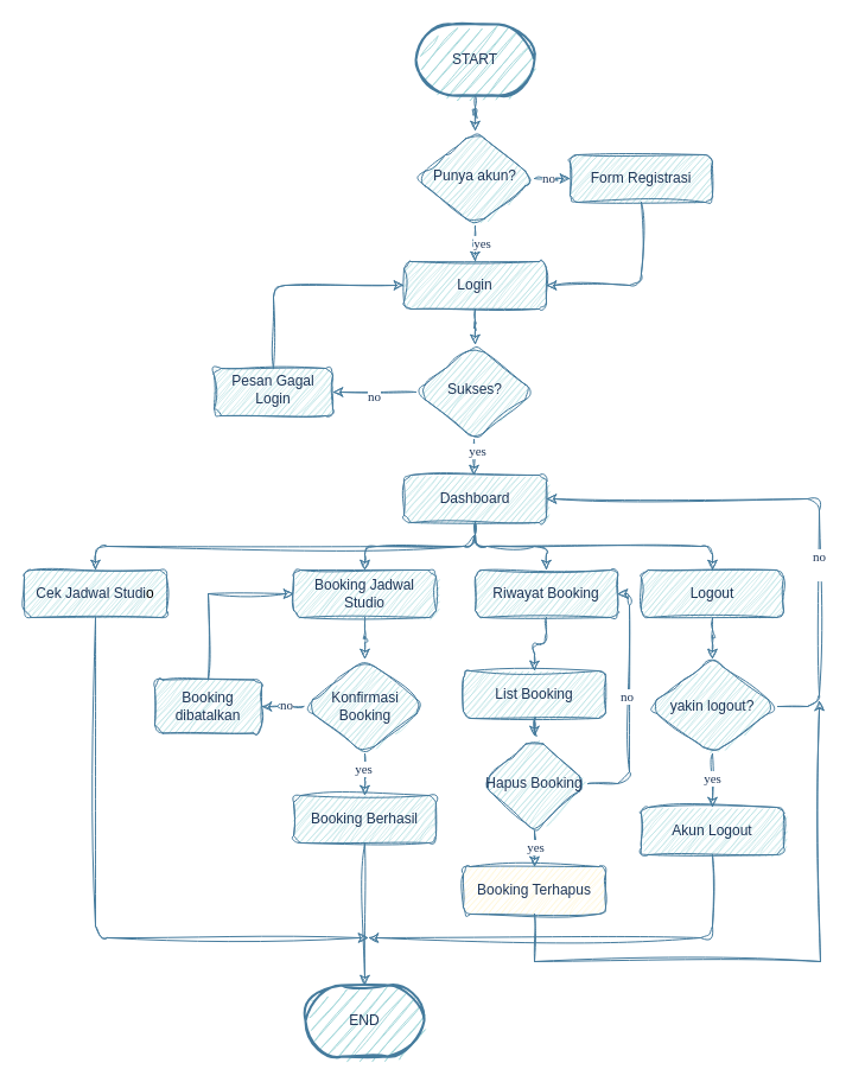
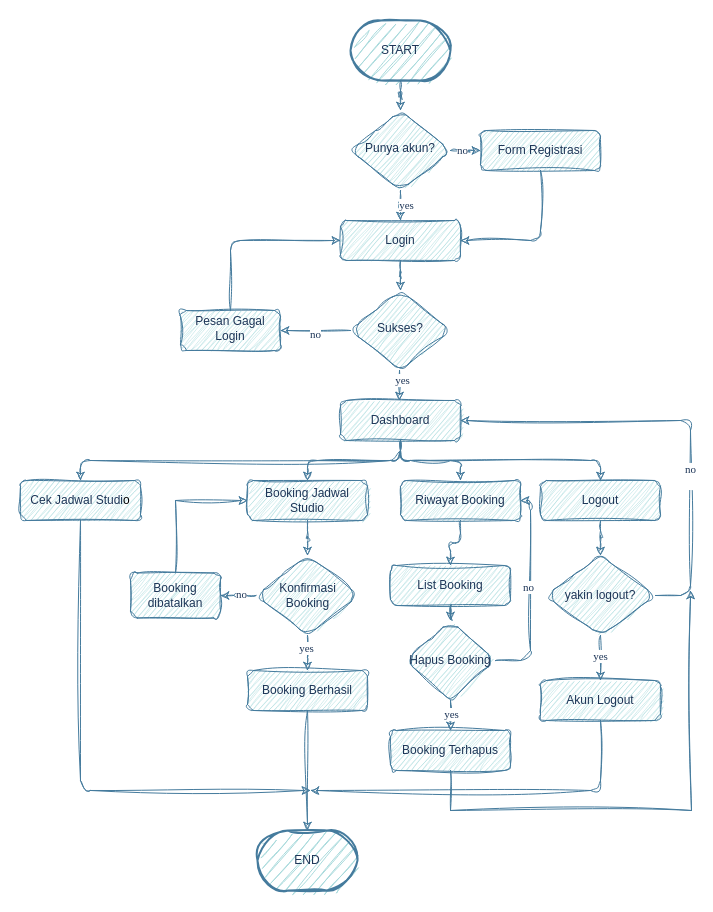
  <mxCell id="0" />
  <mxCell id="1" parent="0" />
  <mxCell id="2" value="" style="edgeStyle=orthogonalEdgeStyle;rounded=1;orthogonalLoop=1;jettySize=auto;html=1;labelBackgroundColor=none;strokeColor=#457B9D;fontColor=default;sketch=1;curveFitting=1;jiggle=2;" edge="1" parent="1" source="6" target="10"><mxGeometry relative="1" as="geometry" /></mxCell>
  <mxCell id="3" value="no" style="edgeLabel;html=1;align=center;verticalAlign=middle;resizable=0;points=[];sketch=1;hachureGap=4;jiggle=2;curveFitting=1;strokeColor=#457B9D;fontFamily=Architects Daughter;fontSource=https%3A%2F%2Ffonts.googleapis.com%2Fcss%3Ffamily%3DArchitects%2BDaughter;fontColor=#1D3557;fillColor=#A8DADC;" vertex="1" connectable="0" parent="2"><mxGeometry x="0.252" y="1" relative="1" as="geometry"><mxPoint as="offset" /></mxGeometry></mxCell>
  <mxCell id="4" value="" style="edgeStyle=orthogonalEdgeStyle;rounded=1;orthogonalLoop=1;jettySize=auto;html=1;labelBackgroundColor=none;strokeColor=#457B9D;fontColor=default;sketch=1;curveFitting=1;jiggle=2;" edge="1" parent="1" source="6" target="8"><mxGeometry relative="1" as="geometry" /></mxCell>
  <mxCell id="5" value="yes" style="edgeLabel;html=1;align=center;verticalAlign=middle;resizable=0;points=[];sketch=1;hachureGap=4;jiggle=2;curveFitting=1;strokeColor=#457B9D;fontFamily=Architects Daughter;fontSource=https%3A%2F%2Ffonts.googleapis.com%2Fcss%3Ffamily%3DArchitects%2BDaughter;fontColor=#1D3557;fillColor=#A8DADC;" vertex="1" connectable="0" parent="4"><mxGeometry x="0.028" y="-5" relative="1" as="geometry"><mxPoint as="offset" /></mxGeometry></mxCell>
  <mxCell id="6" value="Punya akun?" style="rhombus;whiteSpace=wrap;html=1;shadow=0;fontFamily=Helvetica;fontSize=12;align=center;strokeWidth=1;spacing=6;spacingTop=-4;fillColor=#A8DADC;labelBackgroundColor=none;strokeColor=#457B9D;fontColor=#1D3557;rounded=1;sketch=1;curveFitting=1;jiggle=2;" vertex="1" parent="1"><mxGeometry x="350" y="110" width="100" height="80" as="geometry" /></mxCell>
  <mxCell id="7" value="" style="edgeStyle=orthogonalEdgeStyle;rounded=1;orthogonalLoop=1;jettySize=auto;html=1;labelBackgroundColor=none;strokeColor=#457B9D;fontColor=default;sketch=1;curveFitting=1;jiggle=2;" edge="1" parent="1" source="8" target="15"><mxGeometry relative="1" as="geometry" /></mxCell>
  <mxCell id="8" value="Login&lt;span style=&quot;color: rgba(0, 0, 0, 0); font-family: monospace; font-size: 0px; text-align: start; text-wrap-mode: nowrap;&quot;&gt;%3CmxGraphModel%3E%3Croot%3E%3CmxCell%20id%3D%220%22%2F%3E%3CmxCell%20id%3D%221%22%20parent%3D%220%22%2F%3E%3CmxCell%20id%3D%222%22%20value%3D%22Plug%20in%20lamp%22%20style%3D%22rounded%3D1%3BwhiteSpace%3Dwrap%3Bhtml%3D1%3BfontSize%3D12%3Bglass%3D0%3BstrokeWidth%3D1%3Bshadow%3D0%3B%22%20vertex%3D%221%22%20parent%3D%221%22%3E%3CmxGeometry%20x%3D%22320%22%20y%3D%22190%22%20width%3D%22120%22%20height%3D%2240%22%20as%3D%22geometry%22%2F%3E%3C%2FmxCell%3E%3C%2Froot%3E%3C%2FmxGraphModel%3E&lt;/span&gt;&lt;span style=&quot;color: rgba(0, 0, 0, 0); font-family: monospace; font-size: 0px; text-align: start; text-wrap-mode: nowrap;&quot;&gt;%3CmxGraphModel%3E%3Croot%3E%3CmxCell%20id%3D%220%22%2F%3E%3CmxCell%20id%3D%221%22%20parent%3D%220%22%2F%3E%3CmxCell%20id%3D%222%22%20value%3D%22Plug%20in%20lamp%22%20style%3D%22rounded%3D1%3BwhiteSpace%3Dwrap%3Bhtml%3D1%3BfontSize%3D12%3Bglass%3D0%3BstrokeWidth%3D1%3Bshadow%3D0%3B%22%20vertex%3D%221%22%20parent%3D%221%22%3E%3CmxGeometry%20x%3D%22320%22%20y%3D%22190%22%20width%3D%22120%22%20height%3D%2240%22%20as%3D%22geometry%22%2F%3E%3C%2FmxCell%3E%3C%2Froot%3E%3C%2FmxGraphModel%3E&lt;/span&gt;" style="rounded=1;whiteSpace=wrap;html=1;fontSize=12;glass=0;strokeWidth=1;shadow=0;fillColor=#A8DADC;labelBackgroundColor=none;strokeColor=#457B9D;fontColor=#1D3557;sketch=1;curveFitting=1;jiggle=2;" vertex="1" parent="1"><mxGeometry x="340" y="220" width="120" height="40" as="geometry" /></mxCell>
  <mxCell id="9" style="edgeStyle=orthogonalEdgeStyle;rounded=1;orthogonalLoop=1;jettySize=auto;html=1;exitX=0.5;exitY=1;exitDx=0;exitDy=0;entryX=1;entryY=0.5;entryDx=0;entryDy=0;labelBackgroundColor=none;strokeColor=#457B9D;fontColor=default;sketch=1;curveFitting=1;jiggle=2;" edge="1" parent="1" source="10" target="8"><mxGeometry relative="1" as="geometry"><mxPoint x="540" y="240" as="targetPoint" /></mxGeometry></mxCell>
  <mxCell id="10" value="Form Registrasi" style="rounded=1;whiteSpace=wrap;html=1;fontSize=12;glass=0;strokeWidth=1;shadow=0;fillColor=#A8DADC;labelBackgroundColor=none;strokeColor=#457B9D;fontColor=#1D3557;sketch=1;curveFitting=1;jiggle=2;" vertex="1" parent="1"><mxGeometry x="480" y="130" width="120" height="40" as="geometry" /></mxCell>
  <mxCell id="11" value="" style="edgeStyle=orthogonalEdgeStyle;rounded=1;orthogonalLoop=1;jettySize=auto;html=1;labelBackgroundColor=none;strokeColor=#457B9D;fontColor=default;sketch=1;curveFitting=1;jiggle=2;" edge="1" parent="1"><mxGeometry relative="1" as="geometry"><mxPoint x="399.034" y="369.972" as="sourcePoint" /><mxPoint x="399.034" y="400" as="targetPoint" /></mxGeometry></mxCell>
  <mxCell id="12" value="yes" style="edgeLabel;html=1;align=center;verticalAlign=middle;resizable=0;points=[];sketch=1;hachureGap=4;jiggle=2;curveFitting=1;strokeColor=#457B9D;fontFamily=Architects Daughter;fontSource=https%3A%2F%2Ffonts.googleapis.com%2Fcss%3Ffamily%3DArchitects%2BDaughter;fontColor=#1D3557;fillColor=#A8DADC;" vertex="1" connectable="0" parent="11"><mxGeometry x="-0.362" y="2" relative="1" as="geometry"><mxPoint as="offset" /></mxGeometry></mxCell>
  <mxCell id="13" value="" style="edgeStyle=orthogonalEdgeStyle;rounded=1;orthogonalLoop=1;jettySize=auto;html=1;labelBackgroundColor=none;strokeColor=#457B9D;fontColor=default;sketch=1;curveFitting=1;jiggle=2;" edge="1" parent="1" source="15" target="55"><mxGeometry relative="1" as="geometry" /></mxCell>
  <mxCell id="14" value="no" style="edgeLabel;html=1;align=center;verticalAlign=middle;resizable=0;points=[];sketch=1;hachureGap=4;jiggle=2;curveFitting=1;strokeColor=#457B9D;fontFamily=Architects Daughter;fontSource=https%3A%2F%2Ffonts.googleapis.com%2Fcss%3Ffamily%3DArchitects%2BDaughter;fontColor=#1D3557;fillColor=#A8DADC;" vertex="1" connectable="0" parent="13"><mxGeometry x="0.037" y="3" relative="1" as="geometry"><mxPoint as="offset" /></mxGeometry></mxCell>
  <mxCell id="15" value="Sukses?" style="rhombus;whiteSpace=wrap;html=1;shadow=0;fontFamily=Helvetica;fontSize=12;align=center;strokeWidth=1;spacing=6;spacingTop=-4;fillColor=#A8DADC;labelBackgroundColor=none;strokeColor=#457B9D;fontColor=#1D3557;rounded=1;sketch=1;curveFitting=1;jiggle=2;" vertex="1" parent="1"><mxGeometry x="350" y="290" width="100" height="80" as="geometry" /></mxCell>
  <mxCell id="16" value="" style="edgeStyle=orthogonalEdgeStyle;rounded=1;orthogonalLoop=1;jettySize=auto;html=1;labelBackgroundColor=none;strokeColor=#457B9D;fontColor=default;sketch=1;curveFitting=1;jiggle=2;" edge="1" parent="1" source="20" target="22"><mxGeometry relative="1" as="geometry" /></mxCell>
  <mxCell id="17" style="edgeStyle=orthogonalEdgeStyle;rounded=1;orthogonalLoop=1;jettySize=auto;html=1;exitX=0.5;exitY=1;exitDx=0;exitDy=0;entryX=0.5;entryY=0;entryDx=0;entryDy=0;labelBackgroundColor=none;strokeColor=#457B9D;fontColor=default;sketch=1;curveFitting=1;jiggle=2;" edge="1" parent="1" source="20"><mxGeometry relative="1" as="geometry"><mxPoint x="600" y="480" as="targetPoint" /><Array as="points"><mxPoint x="400" y="460" /><mxPoint x="600" y="460" /></Array></mxGeometry></mxCell>
  <mxCell id="18" style="edgeStyle=orthogonalEdgeStyle;rounded=1;orthogonalLoop=1;jettySize=auto;html=1;exitX=0.5;exitY=1;exitDx=0;exitDy=0;entryX=0.5;entryY=0;entryDx=0;entryDy=0;labelBackgroundColor=none;strokeColor=#457B9D;fontColor=default;sketch=1;curveFitting=1;jiggle=2;" edge="1" parent="1" source="20" target="24"><mxGeometry relative="1" as="geometry" /></mxCell>
  <mxCell id="19" style="edgeStyle=orthogonalEdgeStyle;rounded=1;orthogonalLoop=1;jettySize=auto;html=1;exitX=0.5;exitY=1;exitDx=0;exitDy=0;entryX=0.5;entryY=0;entryDx=0;entryDy=0;labelBackgroundColor=none;strokeColor=#457B9D;fontColor=default;sketch=1;curveFitting=1;jiggle=2;" edge="1" parent="1" source="20" target="28"><mxGeometry relative="1" as="geometry" /></mxCell>
  <mxCell id="20" value="Dashboard" style="rounded=1;whiteSpace=wrap;html=1;fontSize=12;glass=0;strokeWidth=1;shadow=0;fillColor=#A8DADC;labelBackgroundColor=none;strokeColor=#457B9D;fontColor=#1D3557;sketch=1;curveFitting=1;jiggle=2;" vertex="1" parent="1"><mxGeometry x="340" y="400" width="120" height="40" as="geometry" /></mxCell>
  <mxCell id="21" value="" style="edgeStyle=orthogonalEdgeStyle;rounded=1;orthogonalLoop=1;jettySize=auto;html=1;labelBackgroundColor=none;strokeColor=#457B9D;fontColor=default;sketch=1;curveFitting=1;jiggle=2;" edge="1" parent="1" source="22" target="33"><mxGeometry relative="1" as="geometry" /></mxCell>
  <mxCell id="22" value="Booking Jadwal Studio" style="rounded=1;whiteSpace=wrap;html=1;fontSize=12;glass=0;strokeWidth=1;shadow=0;fillColor=#A8DADC;labelBackgroundColor=none;strokeColor=#457B9D;fontColor=#1D3557;sketch=1;curveFitting=1;jiggle=2;" vertex="1" parent="1"><mxGeometry x="247" y="480" width="120" height="40" as="geometry" /></mxCell>
  <mxCell id="23" value="" style="edgeStyle=orthogonalEdgeStyle;rounded=1;orthogonalLoop=1;jettySize=auto;html=1;labelBackgroundColor=none;strokeColor=#457B9D;fontColor=default;sketch=1;curveFitting=1;jiggle=2;" edge="1" parent="1" source="24" target="36"><mxGeometry relative="1" as="geometry" /></mxCell>
  <mxCell id="24" value="Riwayat Booking" style="rounded=1;whiteSpace=wrap;html=1;fontSize=12;glass=0;strokeWidth=1;shadow=0;fillColor=#A8DADC;labelBackgroundColor=none;strokeColor=#457B9D;fontColor=#1D3557;sketch=1;curveFitting=1;jiggle=2;" vertex="1" parent="1"><mxGeometry x="400" y="480" width="120" height="40" as="geometry" /></mxCell>
  <mxCell id="25" value="" style="edgeStyle=orthogonalEdgeStyle;rounded=1;orthogonalLoop=1;jettySize=auto;html=1;labelBackgroundColor=none;strokeColor=#457B9D;fontColor=default;sketch=1;curveFitting=1;jiggle=2;" edge="1" parent="1" source="26" target="48"><mxGeometry relative="1" as="geometry" /></mxCell>
  <mxCell id="26" value="Logout" style="rounded=1;whiteSpace=wrap;html=1;fontSize=12;glass=0;strokeWidth=1;shadow=0;fillColor=#A8DADC;labelBackgroundColor=none;strokeColor=#457B9D;fontColor=#1D3557;sketch=1;curveFitting=1;jiggle=2;" vertex="1" parent="1"><mxGeometry x="540" y="480" width="120" height="40" as="geometry" /></mxCell>
  <mxCell id="27" style="edgeStyle=orthogonalEdgeStyle;rounded=1;orthogonalLoop=1;jettySize=auto;html=1;exitX=0.5;exitY=1;exitDx=0;exitDy=0;labelBackgroundColor=none;strokeColor=#457B9D;fontColor=default;sketch=1;curveFitting=1;jiggle=2;" edge="1" parent="1" source="28"><mxGeometry relative="1" as="geometry"><mxPoint x="310" y="790" as="targetPoint" /><Array as="points"><mxPoint x="80" y="790" /></Array></mxGeometry></mxCell>
  <mxCell id="28" value="Cek Jadwal Studi&lt;span style=&quot;background-color: transparent; color: light-dark(rgb(0, 0, 0), rgb(255, 255, 255));&quot;&gt;o&lt;/span&gt;" style="rounded=1;whiteSpace=wrap;html=1;fontSize=12;glass=0;strokeWidth=1;shadow=0;fillColor=#A8DADC;labelBackgroundColor=none;strokeColor=#457B9D;fontColor=#1D3557;sketch=1;curveFitting=1;jiggle=2;" vertex="1" parent="1"><mxGeometry x="20" y="480" width="120" height="40" as="geometry" /></mxCell>
  <mxCell id="29" value="" style="edgeStyle=orthogonalEdgeStyle;rounded=1;orthogonalLoop=1;jettySize=auto;html=1;labelBackgroundColor=none;strokeColor=#457B9D;fontColor=default;sketch=1;curveFitting=1;jiggle=2;" edge="1" parent="1" source="33" target="34"><mxGeometry relative="1" as="geometry" /></mxCell>
  <mxCell id="30" value="yes" style="edgeLabel;html=1;align=center;verticalAlign=middle;resizable=0;points=[];sketch=1;hachureGap=4;jiggle=2;curveFitting=1;strokeColor=#457B9D;fontFamily=Architects Daughter;fontSource=https%3A%2F%2Ffonts.googleapis.com%2Fcss%3Ffamily%3DArchitects%2BDaughter;fontColor=#1D3557;fillColor=#A8DADC;" vertex="1" connectable="0" parent="29"><mxGeometry x="-0.461" y="-2" relative="1" as="geometry"><mxPoint as="offset" /></mxGeometry></mxCell>
  <mxCell id="31" value="" style="edgeStyle=orthogonalEdgeStyle;rounded=1;orthogonalLoop=1;jettySize=auto;html=1;labelBackgroundColor=none;strokeColor=#457B9D;fontColor=default;sketch=1;curveFitting=1;jiggle=2;" edge="1" parent="1" source="33" target="57"><mxGeometry relative="1" as="geometry" /></mxCell>
  <mxCell id="32" value="no" style="edgeLabel;html=1;align=center;verticalAlign=middle;resizable=0;points=[];sketch=1;hachureGap=4;jiggle=2;curveFitting=1;strokeColor=#457B9D;fontFamily=Architects Daughter;fontSource=https%3A%2F%2Ffonts.googleapis.com%2Fcss%3Ffamily%3DArchitects%2BDaughter;fontColor=#1D3557;fillColor=#A8DADC;" vertex="1" connectable="0" parent="31"><mxGeometry x="-0.329" y="-2" relative="1" as="geometry"><mxPoint as="offset" /></mxGeometry></mxCell>
  <mxCell id="33" value="Konfirmasi Booking" style="rhombus;whiteSpace=wrap;html=1;rounded=1;glass=0;strokeWidth=1;shadow=0;fillColor=#A8DADC;labelBackgroundColor=none;strokeColor=#457B9D;fontColor=#1D3557;sketch=1;curveFitting=1;jiggle=2;" vertex="1" parent="1"><mxGeometry x="255.5" y="555" width="103" height="80" as="geometry" /></mxCell>
  <mxCell id="34" value="Booking Berhasil" style="whiteSpace=wrap;html=1;rounded=1;glass=0;strokeWidth=1;shadow=0;fillColor=#A8DADC;labelBackgroundColor=none;strokeColor=#457B9D;fontColor=#1D3557;sketch=1;curveFitting=1;jiggle=2;" vertex="1" parent="1"><mxGeometry x="247" y="670" width="120" height="40" as="geometry" /></mxCell>
  <mxCell id="35" value="" style="edgeStyle=orthogonalEdgeStyle;rounded=1;orthogonalLoop=1;jettySize=auto;html=1;labelBackgroundColor=none;strokeColor=#457B9D;fontColor=default;sketch=1;curveFitting=1;jiggle=2;" edge="1" parent="1" source="36" target="41"><mxGeometry relative="1" as="geometry" /></mxCell>
  <mxCell id="36" value="List Booking" style="rounded=1;whiteSpace=wrap;html=1;fontSize=12;glass=0;strokeWidth=1;shadow=0;fillColor=#A8DADC;labelBackgroundColor=none;strokeColor=#457B9D;fontColor=#1D3557;sketch=1;curveFitting=1;jiggle=2;" vertex="1" parent="1"><mxGeometry x="390" y="565" width="120" height="40" as="geometry" /></mxCell>
  <mxCell id="37" style="edgeStyle=orthogonalEdgeStyle;rounded=1;orthogonalLoop=1;jettySize=auto;html=1;exitX=1;exitY=0.5;exitDx=0;exitDy=0;entryX=1;entryY=0.5;entryDx=0;entryDy=0;labelBackgroundColor=none;strokeColor=#457B9D;fontColor=default;sketch=1;curveFitting=1;jiggle=2;" edge="1" parent="1" source="41" target="24"><mxGeometry relative="1" as="geometry"><Array as="points"><mxPoint x="530" y="660" /><mxPoint x="530" y="500" /></Array></mxGeometry></mxCell>
  <mxCell id="38" value="no" style="edgeLabel;html=1;align=center;verticalAlign=middle;resizable=0;points=[];sketch=1;hachureGap=4;jiggle=2;curveFitting=1;strokeColor=#457B9D;fontFamily=Architects Daughter;fontSource=https%3A%2F%2Ffonts.googleapis.com%2Fcss%3Ffamily%3DArchitects%2BDaughter;fontColor=#1D3557;fillColor=#A8DADC;" vertex="1" connectable="0" parent="37"><mxGeometry x="0.067" y="3" relative="1" as="geometry"><mxPoint as="offset" /></mxGeometry></mxCell>
  <mxCell id="39" value="" style="edgeStyle=orthogonalEdgeStyle;rounded=0;sketch=1;hachureGap=4;jiggle=2;curveFitting=1;orthogonalLoop=1;jettySize=auto;html=1;strokeColor=#457B9D;fontFamily=Architects Daughter;fontSource=https%3A%2F%2Ffonts.googleapis.com%2Fcss%3Ffamily%3DArchitects%2BDaughter;fontColor=#1D3557;fillColor=#A8DADC;" edge="1" parent="1" source="41" target="43"><mxGeometry relative="1" as="geometry" /></mxCell>
  <mxCell id="40" value="yes" style="edgeLabel;html=1;align=center;verticalAlign=middle;resizable=0;points=[];sketch=1;hachureGap=4;jiggle=2;curveFitting=1;strokeColor=#457B9D;fontFamily=Architects Daughter;fontSource=https%3A%2F%2Ffonts.googleapis.com%2Fcss%3Ffamily%3DArchitects%2BDaughter;fontColor=#1D3557;fillColor=#A8DADC;" vertex="1" connectable="0" parent="39"><mxGeometry x="0.334" relative="1" as="geometry"><mxPoint as="offset" /></mxGeometry></mxCell>
  <mxCell id="41" value="Hapus Booking" style="rhombus;whiteSpace=wrap;html=1;rounded=1;glass=0;strokeWidth=1;shadow=0;fillColor=#A8DADC;labelBackgroundColor=none;strokeColor=#457B9D;fontColor=#1D3557;sketch=1;curveFitting=1;jiggle=2;" vertex="1" parent="1"><mxGeometry x="405" y="620" width="90" height="80" as="geometry" /></mxCell>
  <mxCell id="42" style="edgeStyle=orthogonalEdgeStyle;rounded=0;sketch=1;hachureGap=4;jiggle=2;curveFitting=1;orthogonalLoop=1;jettySize=auto;html=1;exitX=0.5;exitY=1;exitDx=0;exitDy=0;strokeColor=#457B9D;fontFamily=Architects Daughter;fontSource=https%3A%2F%2Ffonts.googleapis.com%2Fcss%3Ffamily%3DArchitects%2BDaughter;fontColor=#1D3557;fillColor=#A8DADC;" edge="1" parent="1" source="43"><mxGeometry relative="1" as="geometry"><mxPoint x="690" y="590" as="targetPoint" /><Array as="points"><mxPoint x="450" y="810" /><mxPoint x="691" y="810" /><mxPoint x="691" y="590" /></Array></mxGeometry></mxCell>
- <mxCell id="43" value="Booking Terhapus" style="whiteSpace=wrap;html=1;rounded=1;glass=0;strokeWidth=1;shadow=0;fillColor=#fff2cc;labelBackgroundColor=none;strokeColor=#457B9D;fontColor=#1D3557;sketch=1;curveFitting=1;jiggle=2;" vertex="1" parent="1"><mxGeometry x="390" y="730" width="120" height="40" as="geometry" /></mxCell>
+ <mxCell id="43" value="Booking Terhapus" style="whiteSpace=wrap;html=1;rounded=1;glass=0;strokeWidth=1;shadow=0;fillColor=#A8DADC;labelBackgroundColor=none;strokeColor=#457B9D;fontColor=#1D3557;sketch=1;curveFitting=1;jiggle=2;" vertex="1" parent="1"><mxGeometry x="390" y="730" width="120" height="40" as="geometry" /></mxCell>
  <mxCell id="44" value="" style="edgeStyle=orthogonalEdgeStyle;rounded=1;orthogonalLoop=1;jettySize=auto;html=1;labelBackgroundColor=none;strokeColor=#457B9D;fontColor=default;sketch=1;curveFitting=1;jiggle=2;" edge="1" parent="1" source="48" target="50"><mxGeometry relative="1" as="geometry" /></mxCell>
  <mxCell id="45" value="yes" style="edgeLabel;html=1;align=center;verticalAlign=middle;resizable=0;points=[];sketch=1;hachureGap=4;jiggle=2;curveFitting=1;strokeColor=#457B9D;fontFamily=Architects Daughter;fontSource=https%3A%2F%2Ffonts.googleapis.com%2Fcss%3Ffamily%3DArchitects%2BDaughter;fontColor=#1D3557;fillColor=#A8DADC;" vertex="1" connectable="0" parent="44"><mxGeometry x="-0.123" y="-1" relative="1" as="geometry"><mxPoint as="offset" /></mxGeometry></mxCell>
  <mxCell id="46" style="edgeStyle=orthogonalEdgeStyle;rounded=1;orthogonalLoop=1;jettySize=auto;html=1;exitX=1;exitY=0.5;exitDx=0;exitDy=0;entryX=1;entryY=0.5;entryDx=0;entryDy=0;labelBackgroundColor=none;strokeColor=#457B9D;fontColor=default;sketch=1;curveFitting=1;jiggle=2;" edge="1" parent="1" source="48" target="20"><mxGeometry relative="1" as="geometry"><Array as="points"><mxPoint x="690" y="595" /><mxPoint x="690" y="420" /></Array></mxGeometry></mxCell>
  <mxCell id="47" value="no&lt;div&gt;&lt;br&gt;&lt;/div&gt;" style="edgeLabel;html=1;align=center;verticalAlign=middle;resizable=0;points=[];sketch=1;hachureGap=4;jiggle=2;curveFitting=1;strokeColor=#457B9D;fontFamily=Architects Daughter;fontSource=https%3A%2F%2Ffonts.googleapis.com%2Fcss%3Ffamily%3DArchitects%2BDaughter;fontColor=#1D3557;fillColor=#A8DADC;" vertex="1" connectable="0" parent="46"><mxGeometry x="-0.296" y="1" relative="1" as="geometry"><mxPoint as="offset" /></mxGeometry></mxCell>
  <mxCell id="48" value="yakin logout?" style="rhombus;whiteSpace=wrap;html=1;rounded=1;glass=0;strokeWidth=1;shadow=0;fillColor=#A8DADC;labelBackgroundColor=none;strokeColor=#457B9D;fontColor=#1D3557;sketch=1;curveFitting=1;jiggle=2;" vertex="1" parent="1"><mxGeometry x="545" y="555" width="110" height="80" as="geometry" /></mxCell>
  <mxCell id="49" style="edgeStyle=orthogonalEdgeStyle;rounded=1;orthogonalLoop=1;jettySize=auto;html=1;exitX=0.5;exitY=1;exitDx=0;exitDy=0;labelBackgroundColor=none;strokeColor=#457B9D;fontColor=default;sketch=1;curveFitting=1;jiggle=2;" edge="1" parent="1" source="50"><mxGeometry relative="1" as="geometry"><mxPoint x="310" y="790" as="targetPoint" /><Array as="points"><mxPoint x="600" y="790" /></Array></mxGeometry></mxCell>
  <mxCell id="50" value="Akun Logout" style="whiteSpace=wrap;html=1;rounded=1;glass=0;strokeWidth=1;shadow=0;fillColor=#A8DADC;labelBackgroundColor=none;strokeColor=#457B9D;fontColor=#1D3557;sketch=1;curveFitting=1;jiggle=2;" vertex="1" parent="1"><mxGeometry x="540" y="680" width="120" height="40" as="geometry" /></mxCell>
  <mxCell id="51" value="END" style="strokeWidth=2;html=1;shape=mxgraph.flowchart.terminator;whiteSpace=wrap;fillColor=#A8DADC;labelBackgroundColor=none;strokeColor=#457B9D;fontColor=#1D3557;rounded=1;sketch=1;curveFitting=1;jiggle=2;" vertex="1" parent="1"><mxGeometry x="257" y="830" width="100" height="60" as="geometry" /></mxCell>
  <mxCell id="52" value="" style="edgeStyle=orthogonalEdgeStyle;rounded=1;orthogonalLoop=1;jettySize=auto;html=1;labelBackgroundColor=none;strokeColor=#457B9D;fontColor=default;sketch=1;curveFitting=1;jiggle=2;" edge="1" parent="1" source="53" target="6"><mxGeometry relative="1" as="geometry" /></mxCell>
  <mxCell id="53" value="START" style="strokeWidth=2;html=1;shape=mxgraph.flowchart.terminator;whiteSpace=wrap;fillColor=#A8DADC;labelBackgroundColor=none;strokeColor=#457B9D;fontColor=#1D3557;rounded=1;sketch=1;curveFitting=1;jiggle=2;" vertex="1" parent="1"><mxGeometry x="350" y="20" width="100" height="60" as="geometry" /></mxCell>
  <mxCell id="54" style="edgeStyle=orthogonalEdgeStyle;rounded=1;orthogonalLoop=1;jettySize=auto;html=1;exitX=0.5;exitY=0;exitDx=0;exitDy=0;entryX=0;entryY=0.5;entryDx=0;entryDy=0;labelBackgroundColor=none;strokeColor=#457B9D;fontColor=default;sketch=1;curveFitting=1;jiggle=2;" edge="1" parent="1" source="55" target="8"><mxGeometry relative="1" as="geometry" /></mxCell>
  <mxCell id="55" value="Pesan Gagal Login" style="whiteSpace=wrap;html=1;fillColor=#A8DADC;shadow=0;strokeWidth=1;spacing=6;spacingTop=-4;labelBackgroundColor=none;strokeColor=#457B9D;fontColor=#1D3557;rounded=1;sketch=1;curveFitting=1;jiggle=2;" vertex="1" parent="1"><mxGeometry x="180" y="310" width="100" height="40" as="geometry" /></mxCell>
  <mxCell id="56" style="edgeStyle=orthogonalEdgeStyle;rounded=0;sketch=1;hachureGap=4;jiggle=2;curveFitting=1;orthogonalLoop=1;jettySize=auto;html=1;exitX=0.5;exitY=0;exitDx=0;exitDy=0;entryX=0;entryY=0.5;entryDx=0;entryDy=0;strokeColor=#457B9D;fontFamily=Architects Daughter;fontSource=https%3A%2F%2Ffonts.googleapis.com%2Fcss%3Ffamily%3DArchitects%2BDaughter;fontColor=#1D3557;fillColor=#A8DADC;" edge="1" parent="1" source="57" target="22"><mxGeometry relative="1" as="geometry" /></mxCell>
  <mxCell id="57" value="Booking dibatalkan" style="whiteSpace=wrap;html=1;fillColor=#A8DADC;rounded=1;glass=0;strokeWidth=1;shadow=0;labelBackgroundColor=none;strokeColor=#457B9D;fontColor=#1D3557;sketch=1;curveFitting=1;jiggle=2;" vertex="1" parent="1"><mxGeometry x="130" y="572.5" width="90" height="45" as="geometry" /></mxCell>
  <mxCell id="58" style="edgeStyle=orthogonalEdgeStyle;rounded=0;sketch=1;hachureGap=4;jiggle=2;curveFitting=1;orthogonalLoop=1;jettySize=auto;html=1;exitX=0.5;exitY=1;exitDx=0;exitDy=0;entryX=0.5;entryY=0;entryDx=0;entryDy=0;entryPerimeter=0;strokeColor=#457B9D;fontFamily=Architects Daughter;fontSource=https%3A%2F%2Ffonts.googleapis.com%2Fcss%3Ffamily%3DArchitects%2BDaughter;fontColor=#1D3557;fillColor=#A8DADC;" edge="1" parent="1" source="34" target="51"><mxGeometry relative="1" as="geometry" /></mxCell>
